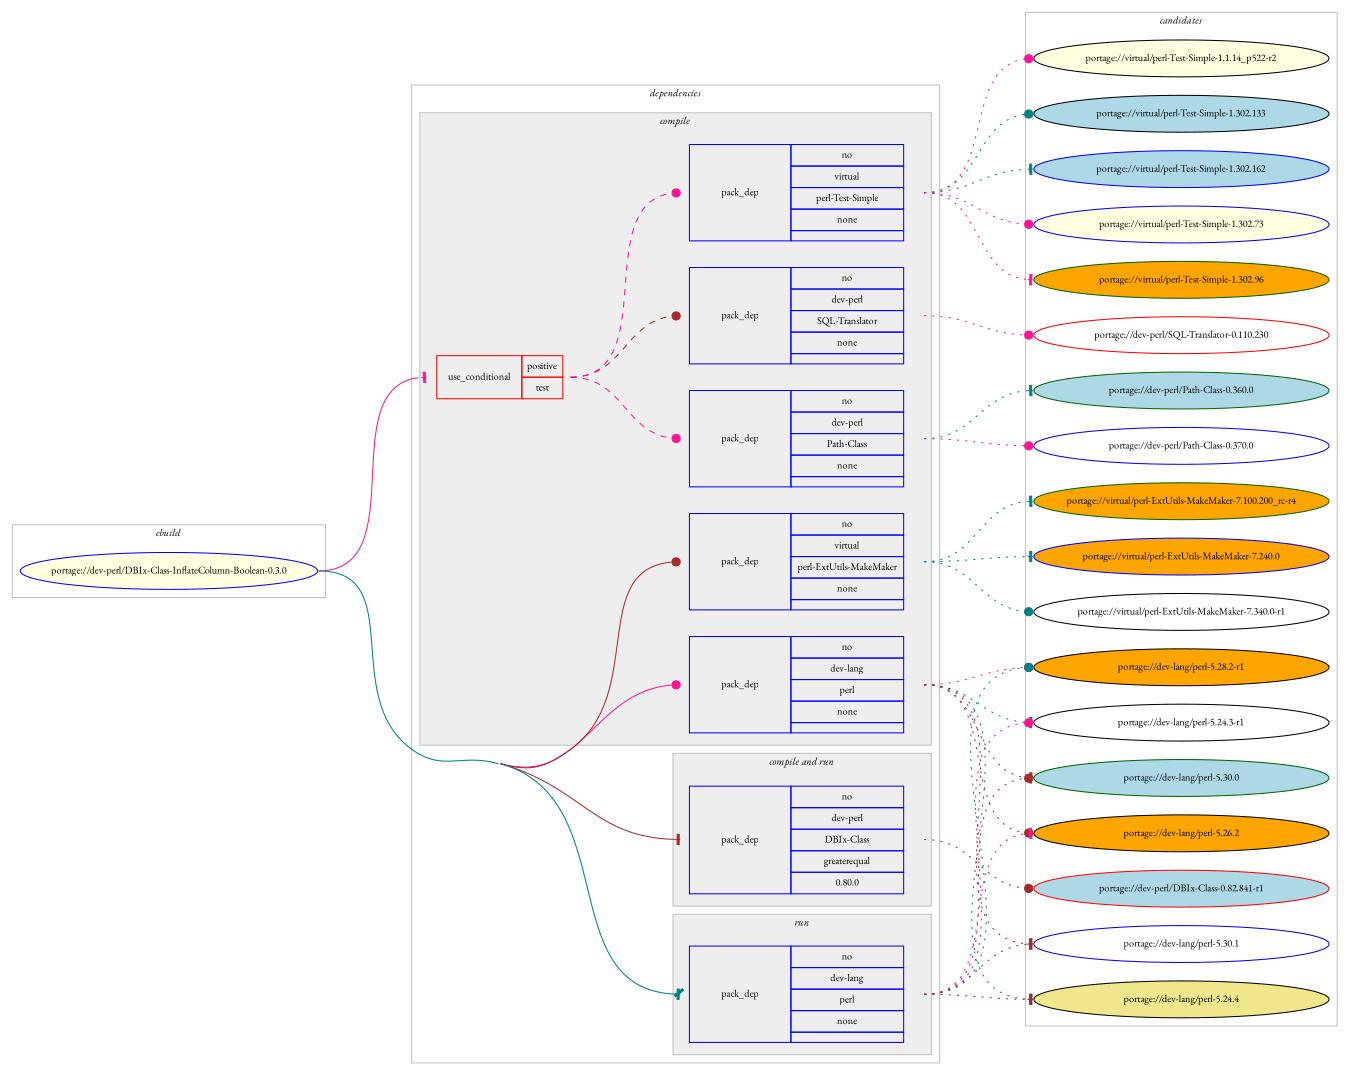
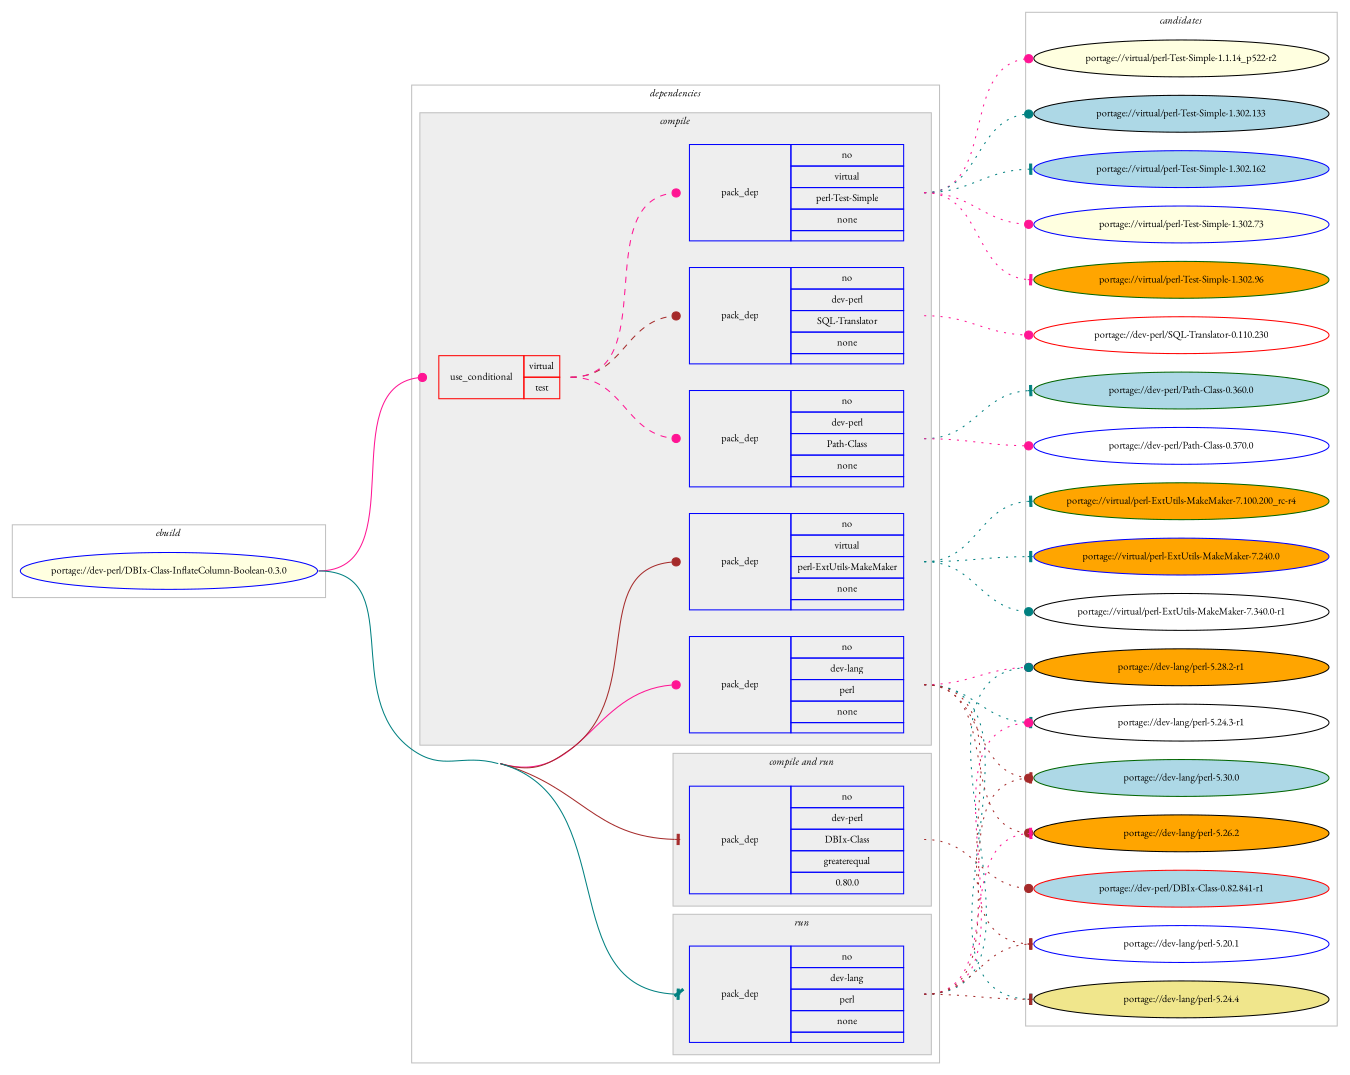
  digraph {
    compound=true
    concentrate=true
    fontname="EB Garamond"
    fontsize=10
    newrank=true
    rankdir=LR
    ranksep=1.5
    node [color=blue fontname="EB Garamond" fontsize=10 style=filled]
    edge [arrowhead=dot color=deeppink fontname="EB Garamond" headport=w style=dotted tailport=e weight=100]
    n1 [fillcolor=lightyellow label="portage://dev-perl/DBIx-Class-InflateColumn-Boolean-0.3.0" width=4]
    n2 [label=<<TABLE BORDER="0" CELLBORDER="1" CELLSPACING="0" CELLPADDING="4" WIDTH="220"><TR><TD ROWSPAN="6" CELLPADDING="30">pack_dep</TD></TR><TR><TD WIDTH="110">no</TD></TR><TR><TD>dev-perl</TD></TR><TR><TD>Path-Class</TD></TR><TR><TD>none</TD></TR><TR><TD></TD></TR></TABLE>> shape=none style=""]
    n3 [label=<<TABLE BORDER="0" CELLBORDER="1" CELLSPACING="0" CELLPADDING="4" WIDTH="220"><TR><TD ROWSPAN="6" CELLPADDING="30">pack_dep</TD></TR><TR><TD WIDTH="110">no</TD></TR><TR><TD>dev-perl</TD></TR><TR><TD>SQL-Translator</TD></TR><TR><TD>none</TD></TR><TR><TD></TD></TR></TABLE>> shape=none style=""]
    n4 [label=<<TABLE BORDER="0" CELLBORDER="1" CELLSPACING="0" CELLPADDING="4" WIDTH="220"><TR><TD ROWSPAN="6" CELLPADDING="30">pack_dep</TD></TR><TR><TD WIDTH="110">no</TD></TR><TR><TD>virtual</TD></TR><TR><TD>perl-Test-Simple</TD></TR><TR><TD>none</TD></TR><TR><TD></TD></TR></TABLE>> shape=none style=""]
-   n5 [color=red label=<<TABLE BORDER="0" CELLBORDER="1" CELLSPACING="0" CELLPADDING="4"><TR><TD ROWSPAN="3" CELLPADDING="10">use_conditional</TD></TR><TR><TD>positive</TD></TR><TR><TD>test</TD></TR></TABLE>> shape=none style=""]
+   n5 [color=red label=<<TABLE BORDER="0" CELLBORDER="1" CELLSPACING="0" CELLPADDING="4"><TR><TD ROWSPAN="3" CELLPADDING="10">use_conditional</TD></TR><TR><TD>virtual</TD></TR><TR><TD>test</TD></TR></TABLE>> shape=none style=""]
    n6 [label=<<TABLE BORDER="0" CELLBORDER="1" CELLSPACING="0" CELLPADDING="4" WIDTH="220"><TR><TD ROWSPAN="6" CELLPADDING="30">pack_dep</TD></TR><TR><TD WIDTH="110">no</TD></TR><TR><TD>dev-lang</TD></TR><TR><TD>perl</TD></TR><TR><TD>none</TD></TR><TR><TD></TD></TR></TABLE>> shape=none style=""]
    n7 [label=<<TABLE BORDER="0" CELLBORDER="1" CELLSPACING="0" CELLPADDING="4" WIDTH="220"><TR><TD ROWSPAN="6" CELLPADDING="30">pack_dep</TD></TR><TR><TD WIDTH="110">no</TD></TR><TR><TD>virtual</TD></TR><TR><TD>perl-ExtUtils-MakeMaker</TD></TR><TR><TD>none</TD></TR><TR><TD></TD></TR></TABLE>> shape=none style=""]
    n8 [label=<<TABLE BORDER="0" CELLBORDER="1" CELLSPACING="0" CELLPADDING="4" WIDTH="220"><TR><TD ROWSPAN="6" CELLPADDING="30">pack_dep</TD></TR><TR><TD WIDTH="110">no</TD></TR><TR><TD>dev-perl</TD></TR><TR><TD>DBIx-Class</TD></TR><TR><TD>greaterequal</TD></TR><TR><TD>0.80.0</TD></TR></TABLE>> shape=none style=""]
    n9 [label=<<TABLE BORDER="0" CELLBORDER="1" CELLSPACING="0" CELLPADDING="4" WIDTH="220"><TR><TD ROWSPAN="6" CELLPADDING="30">pack_dep</TD></TR><TR><TD WIDTH="110">no</TD></TR><TR><TD>dev-lang</TD></TR><TR><TD>perl</TD></TR><TR><TD>none</TD></TR><TR><TD></TD></TR></TABLE>> shape=none style=""]
    n10 [color=darkgreen fillcolor=lightblue label="portage://dev-perl/Path-Class-0.360.0" width=4]
    n11 [fillcolor=white label="portage://dev-perl/Path-Class-0.370.0" width=4]
    n12 [color=red fillcolor=white label="portage://dev-perl/SQL-Translator-0.110.230" width=4]
    n13 [color=black fillcolor=lightyellow label="portage://virtual/perl-Test-Simple-1.1.14_p522-r2" width=4]
    n14 [color=black fillcolor=lightblue label="portage://virtual/perl-Test-Simple-1.302.133" width=4]
    n15 [fillcolor=lightblue label="portage://virtual/perl-Test-Simple-1.302.162" width=4]
    n16 [fillcolor=lightyellow label="portage://virtual/perl-Test-Simple-1.302.73" width=4]
    n17 [color=darkgreen fillcolor=orange label="portage://virtual/perl-Test-Simple-1.302.96" width=4]
    n18 [color=black fillcolor=white label="portage://dev-lang/perl-5.24.3-r1" width=4]
    n19 [color=black fillcolor=khaki label="portage://dev-lang/perl-5.24.4" width=4]
    n20 [color=black fillcolor=orange label="portage://dev-lang/perl-5.26.2" width=4]
    n21 [color=black fillcolor=orange label="portage://dev-lang/perl-5.28.2-r1" width=4]
    n22 [color=darkgreen fillcolor=lightblue label="portage://dev-lang/perl-5.30.0" width=4]
-   n23 [fillcolor=white label="portage://dev-lang/perl-5.30.1" width=4]
+   n23 [fillcolor=white label="portage://dev-lang/perl-5.20.1" width=4]
    n24 [color=darkgreen fillcolor=orange label="portage://virtual/perl-ExtUtils-MakeMaker-7.100.200_rc-r4" width=4]
    n25 [fillcolor=orange label="portage://virtual/perl-ExtUtils-MakeMaker-7.240.0" width=4]
    n26 [color=black fillcolor=white label="portage://virtual/perl-ExtUtils-MakeMaker-7.340.0-r1" width=4]
    n27 [color=red fillcolor=lightblue label="portage://dev-perl/DBIx-Class-0.82.841-r1" width=4]
    subgraph cluster_1 {
      color=gray
      label=<<i>ebuild</i>>
      rank=same
      n1
    }
    subgraph cluster_2 {
      color=gray
      label=<<i>dependencies</i>>
      subgraph cluster_3 {
        color=gray
        fillcolor="#eeeeee"
        label=<<i>compile</i>>
        style=filled
        subgraph sub_4 {
          color=gray
          fillcolor="#eeeeee"
          label=<<i>compile</i>>
          style=filled
          n5
          subgraph sub_5 {
            color=gray
            fillcolor="#eeeeee"
            label=<<i>compile</i>>
            style=filled
            n2
          }
          subgraph sub_6 {
            color=gray
            fillcolor="#eeeeee"
            label=<<i>compile</i>>
            style=filled
            n3
          }
          subgraph sub_7 {
            color=gray
            fillcolor="#eeeeee"
            label=<<i>compile</i>>
            style=filled
            n4
          }
        }
        subgraph sub_8 {
          color=gray
          fillcolor="#eeeeee"
          label=<<i>compile</i>>
          style=filled
          n6
        }
        subgraph sub_9 {
          color=gray
          fillcolor="#eeeeee"
          label=<<i>compile</i>>
          style=filled
          n7
        }
      }
      subgraph cluster_10 {
        color=gray
        fillcolor="#eeeeee"
        label=<<i>compile and run</i>>
        style=filled
        subgraph sub_11 {
          color=gray
          fillcolor="#eeeeee"
          label=<<i>compile and run</i>>
          style=filled
          n8
        }
      }
      subgraph cluster_12 {
        color=gray
        fillcolor="#eeeeee"
        label=<<i>run</i>>
        style=filled
        subgraph sub_13 {
          color=gray
          fillcolor="#eeeeee"
          label=<<i>run</i>>
          style=filled
          n9
        }
      }
    }
    subgraph cluster_14 {
      color=gray
      label=<<i>candidates</i>>
      rank=same
      subgraph sub_15 {
        color=black
        label=<<i>candidates</i>>
        nodesep=1
        rank=same
        n10
        n11
      }
      subgraph sub_16 {
        color=black
        label=<<i>candidates</i>>
        nodesep=1
        rank=same
        n12
      }
      subgraph sub_17 {
        color=black
        label=<<i>candidates</i>>
        nodesep=1
        rank=same
        n13
        n14
        n15
        n16
        n17
      }
      subgraph sub_18 {
        color=black
        label=<<i>candidates</i>>
        nodesep=1
        rank=same
        n18
        n19
        n20
        n21
        n22
        n23
      }
      subgraph sub_19 {
        color=black
        label=<<i>candidates</i>>
        nodesep=1
        rank=same
        n24
        n25
        n26
      }
      subgraph sub_20 {
        color=black
        label=<<i>candidates</i>>
        nodesep=1
        rank=same
        n27
      }
      subgraph sub_21 {
        color=black
        label=<<i>candidates</i>>
        nodesep=1
        rank=same
        n18
        n19
        n20
        n21
        n22
        n23
      }
    }
-   n1 -> n5 [arrowhead=tee style=solid weight=20]
+   n1 -> n5 [style=solid weight=20]
    n1 -> n6 [style=solid weight=20]
    n1 -> n7 [color=brown style=solid weight=20]
    n1 -> n8 [arrowhead=tee color=brown style=solid weight=20]
    n1 -> n9 [arrowhead=tee color=teal style=solid weight=20]
    n2 -> n10 [arrowhead=tee color=teal]
    n2 -> n11
    n3 -> n12
    n4 -> n13
    n4 -> n14 [color=teal]
    n4 -> n15 [arrowhead=tee color=teal]
    n4 -> n16
    n4 -> n17 [arrowhead=tee]
    n5 -> n2 [style=dashed weight=20]
    n5 -> n3 [color=brown style=dashed weight=20]
    n5 -> n4 [style=dashed weight=20]
    n6 -> n18 [arrowhead=tee color=teal]
    n6 -> n19 [arrowhead=tee color=teal]
    n6 -> n20 [color=brown]
    n6 -> n21
    n6 -> n22 [arrowhead=tee color=brown]
    n6 -> n23 [arrowhead=tee color=brown]
    n7 -> n24 [arrowhead=tee color=teal]
    n7 -> n25 [arrowhead=tee color=teal]
    n7 -> n26 [color=teal]
    n8 -> n27 [color=brown]
    n9 -> n18
    n9 -> n19 [arrowhead=tee color=brown]
    n9 -> n20 [arrowhead=tee]
    n9 -> n21 [color=teal]
    n9 -> n22 [color=brown]
    n9 -> n23 [arrowhead=tee color=brown]
  }
